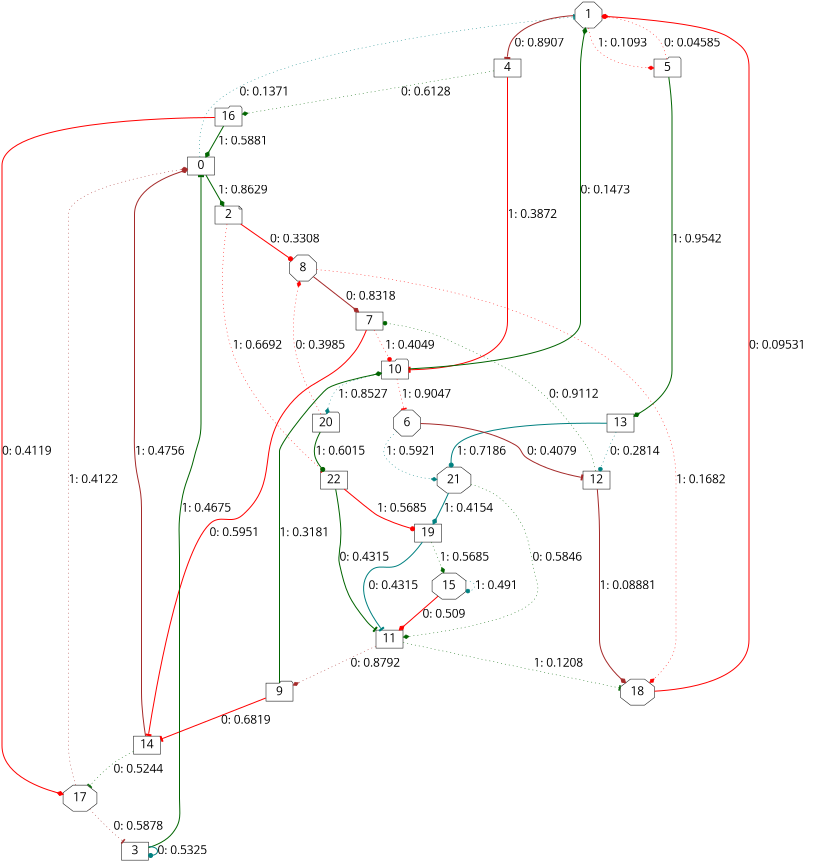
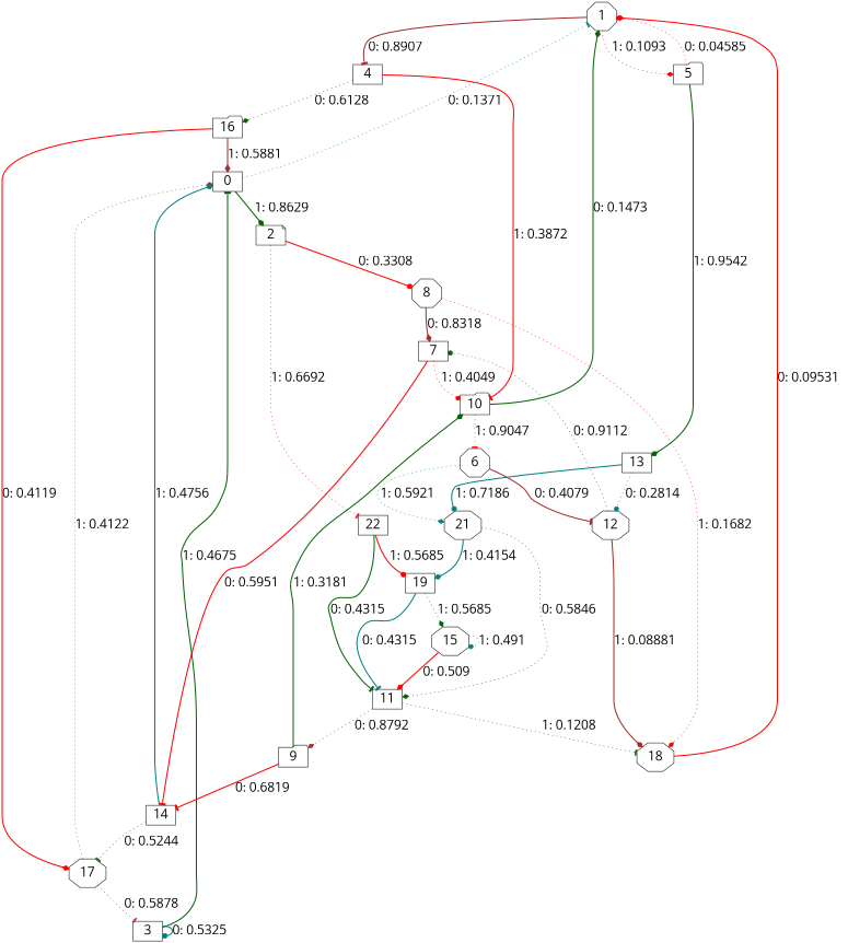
  digraph {
    fontname="Open Sans"
    node [fontname="Open Sans" fontsize=24 shape=box]
    edge [arrowhead=diamond color=red fontname="Open Sans" fontsize=24 style=bold]
    1 [shape=octagon]
    0
    2 [shape=note]
    4
    5 [shape=folder]
    8 [shape=octagon]
    22
    16 [shape=folder]
    10 [shape=folder]
    13
    7
    18 [shape=octagon]
    11
    19
    17 [shape=octagon]
-   20 [shape=folder]
    6 [shape=octagon]
-   12
+   12 [shape=octagon]
    21 [shape=octagon]
    14
    9 [shape=folder]
    15 [shape=octagon]
    3
    1 -> 4 [arrowhead=tee color=brown label="0: 0.8907   "]
    1 -> 5 [label="1: 0.1093   " style=dotted]
    0 -> 1 [arrowhead=tee color=teal label="0: 0.1371   " style=dotted]
    0 -> 2 [color=darkgreen label="1: 0.8629   "]
    2 -> 8 [arrowhead=dot label="0: 0.3308   "]
    2 -> 22 [arrowhead=tee label="1: 0.6692   " style=dotted]
    4 -> 16 [color=darkgreen label="0: 0.6128   " style=dotted]
    4 -> 10 [arrowhead=tee label="1: 0.3872   "]
    5 -> 1 [arrowhead=dot label="0: 0.04585  " style=dotted]
    5 -> 13 [color=darkgreen label="1: 0.9542   "]
    8 -> 7 [color=brown label="0: 0.8318   "]
    8 -> 18 [label="1: 0.1682   " style=dotted]
    22 -> 11 [arrowhead=tee color=darkgreen label="0: 0.4315   "]
    22 -> 19 [arrowhead=dot label="1: 0.5685   "]
-   16 -> 0 [color=darkgreen label="1: 0.5881   "]
+   16 -> 0 [color=brown label="1: 0.5881   "]
    16 -> 17 [label="0: 0.4119   "]
    10 -> 1 [color=darkgreen label="0: 0.1473   "]
-   10 -> 20 [color=teal label="1: 0.8527   " style=dotted]
    10 -> 6 [arrowhead=tee label="1: 0.9047   " style=dotted]
    13 -> 12 [arrowhead=dot color=teal label="0: 0.2814   " style=dotted]
    13 -> 21 [arrowhead=dot color=teal label="1: 0.7186   "]
    7 -> 10 [arrowhead=dot label="1: 0.4049   " style=dotted]
    7 -> 14 [arrowhead=tee label="0: 0.5951   "]
    18 -> 1 [label="0: 0.09531  "]
    11 -> 18 [arrowhead=tee color=darkgreen label="1: 0.1208   " style=dotted]
    11 -> 9 [color=brown label="0: 0.8792   " style=dotted]
    19 -> 11 [arrowhead=tee color=teal label="0: 0.4315   "]
    19 -> 15 [color=darkgreen label="1: 0.5685   " style=dotted]
    17 -> 0 [color=brown label="1: 0.4122   " style=dotted]
    17 -> 3 [arrowhead=tee color=brown label="0: 0.5878   " style=dotted]
-   20 -> 8 [label="0: 0.3985   " style=dotted]
-   20 -> 22 [arrowhead=dot color=darkgreen label="1: 0.6015   "]
    6 -> 12 [arrowhead=tee color=brown label="0: 0.4079   "]
    6 -> 21 [color=teal label="1: 0.5921   " style=dotted]
    12 -> 7 [arrowhead=dot color=darkgreen label="0: 0.9112   " style=dotted]
    12 -> 18 [color=brown label="1: 0.08881  "]
    21 -> 11 [color=darkgreen label="0: 0.5846   " style=dotted]
    21 -> 19 [color=teal label="1: 0.4154   "]
-   14 -> 0 [color=brown label="1: 0.4756   "]
+   14 -> 0 [color=teal label="1: 0.4756   "]
    14 -> 17 [arrowhead=tee color=darkgreen label="0: 0.5244   " style=dotted]
    9 -> 10 [color=darkgreen label="1: 0.3181   "]
    9 -> 14 [arrowhead=tee label="0: 0.6819   "]
    15 -> 11 [label="0: 0.509    "]
    15 -> 15 [arrowhead=dot color=teal label="1: 0.491    " style=dotted]
    3 -> 0 [arrowhead=tee color=darkgreen label="1: 0.4675   "]
    3 -> 3 [arrowhead=dot color=teal label="0: 0.5325   "]
  }
